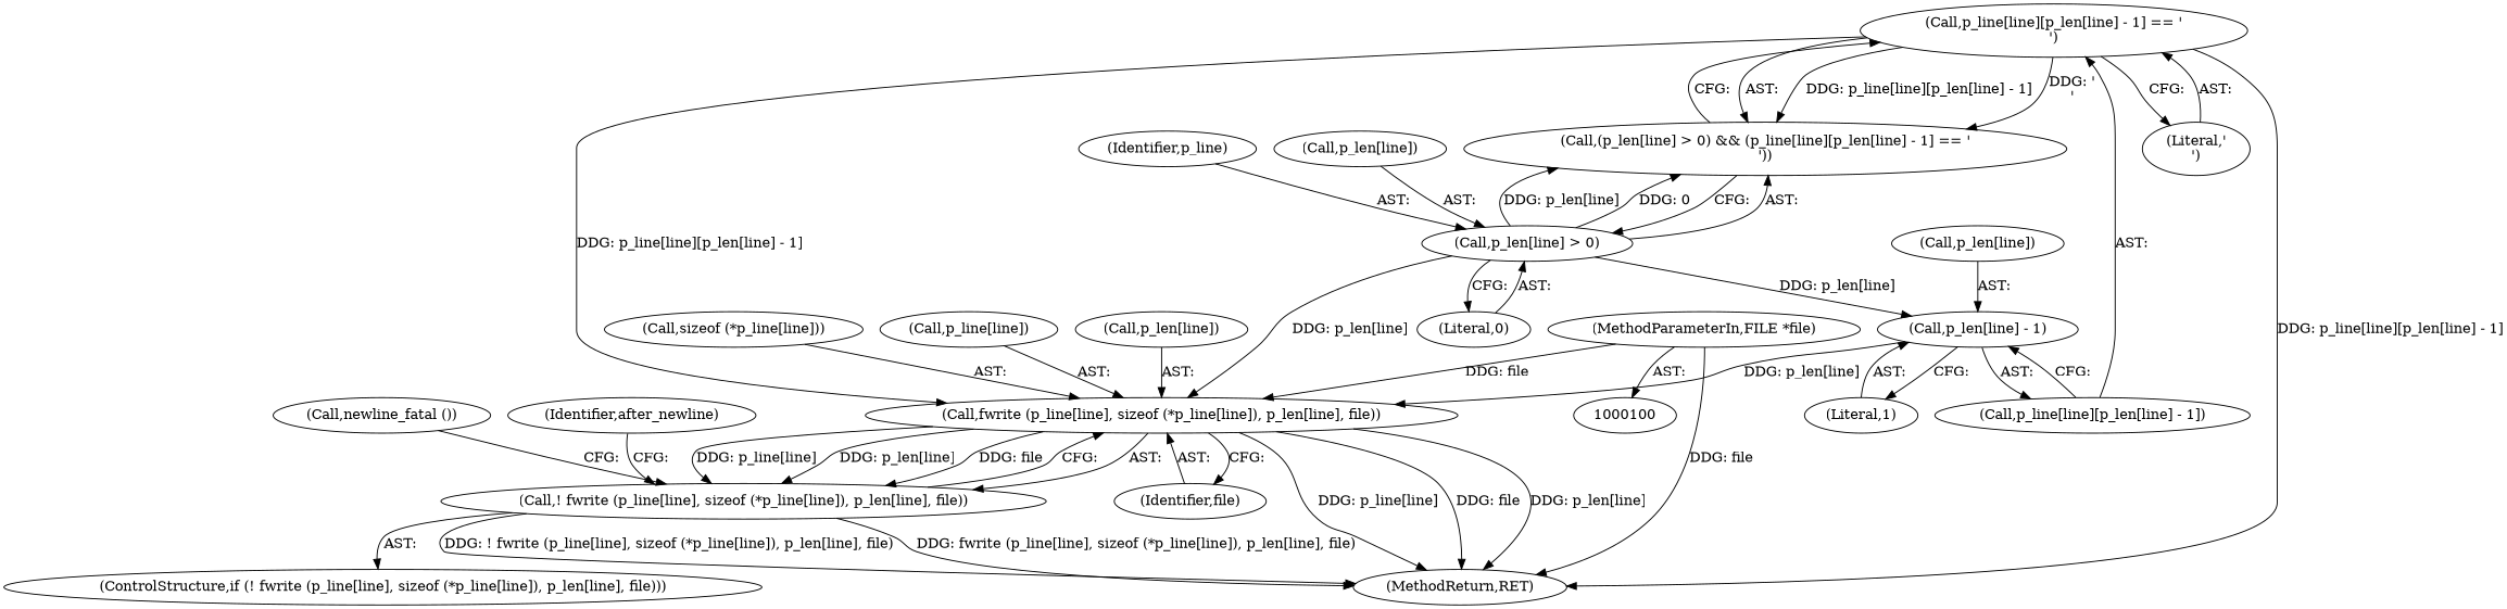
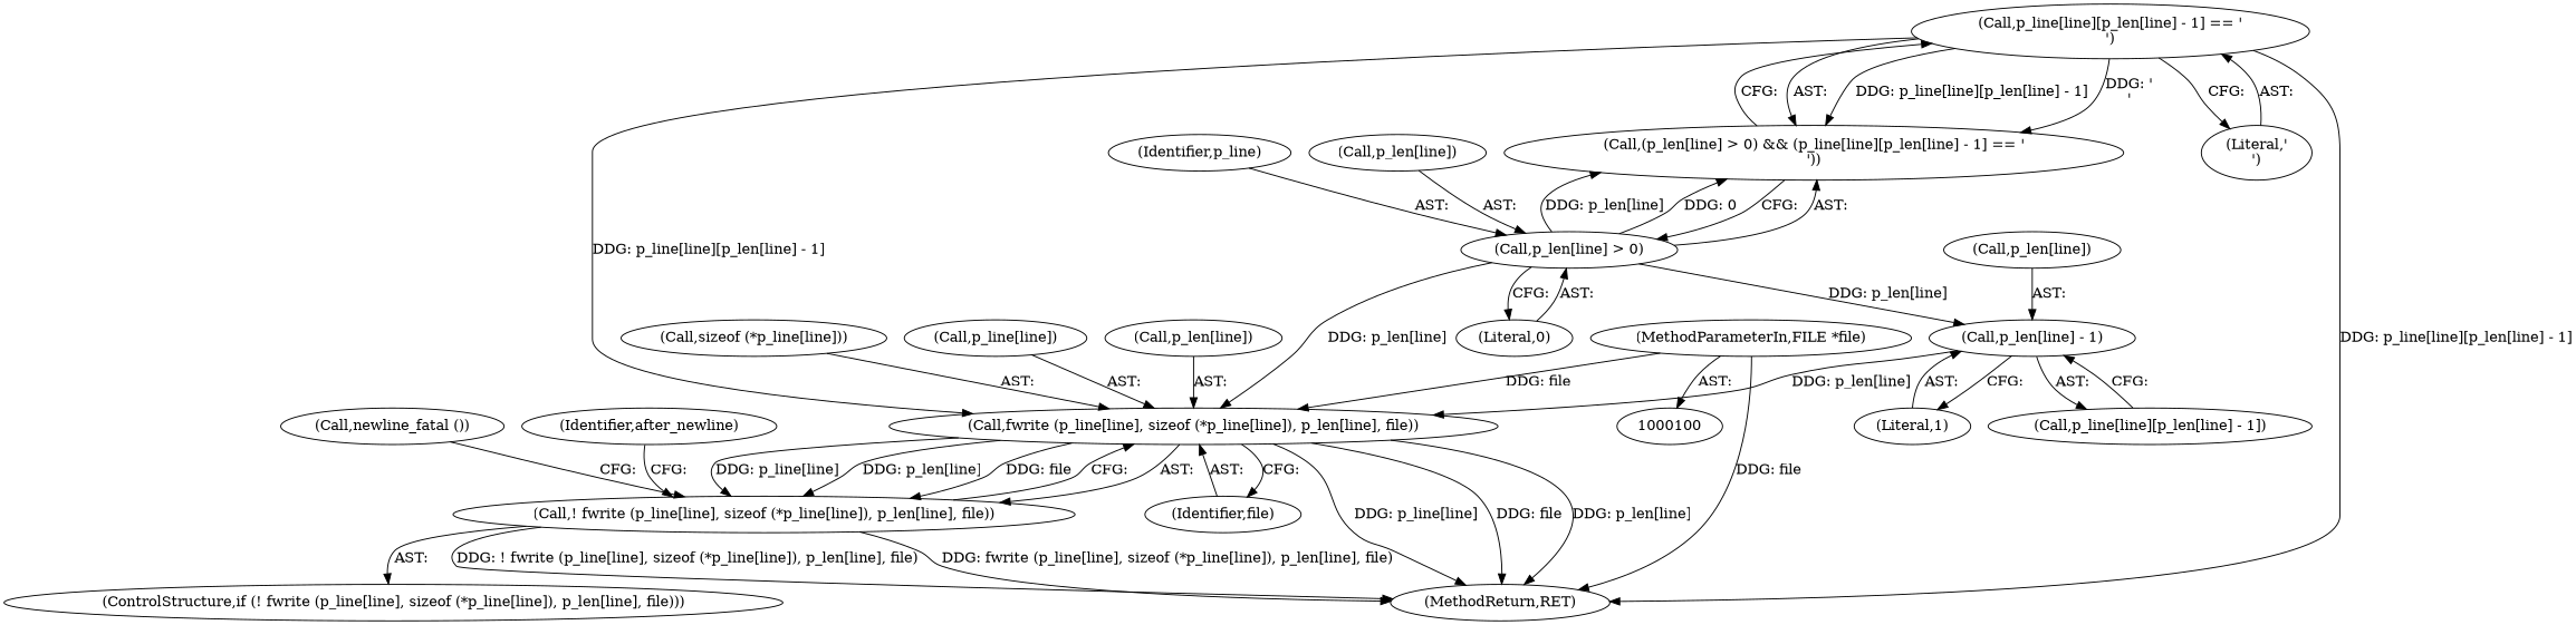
  digraph {
    n1 [label="(Call,fwrite (p_line[line], sizeof (*p_line[line]), p_len[line], file))"]
    n2 [label="(Call,! fwrite (p_line[line], sizeof (*p_line[line]), p_len[line], file))"]
    n3 [label="(MethodReturn,RET)"]
    n4 [label="(Identifier,file)"]
    n5 [label="(ControlStructure,if (! fwrite (p_line[line], sizeof (*p_line[line]), p_len[line], file)))"]
    n6 [label="(Call,p_line[line][p_len[line] - 1] == '\n')"]
    n7 [label="(Literal,'\n')"]
    n8 [label="(Call,(p_len[line] > 0) && (p_line[line][p_len[line] - 1] == '\n'))"]
    n9 [label="(Call,p_len[line] > 0)"]
    n10 [label="(Call,p_len[line] - 1)"]
    n11 [label="(Literal,1)"]
    n12 [label="(Call,p_line[line][p_len[line] - 1])"]
    n13 [label="(Literal,0)"]
    n14 [label="(MethodParameterIn,FILE *file)"]
    1000100
    n16 [label="(Call,sizeof (*p_line[line]))"]
    n17 [label="(Call,p_len[line])"]
    n18 [label="(Identifier,p_line)"]
    n19 [label="(Call,p_line[line])"]
    n20 [label="(Call,p_len[line])"]
    n21 [label="(Call,p_len[line])"]
    n22 [label="(Call,newline_fatal ())"]
    n23 [label="(Identifier,after_newline)"]
    n1 -> n2 [label="AST: "]
    n1 -> n2 [label="DDG: p_line[line]"]
    n1 -> n2 [label="DDG: p_len[line]"]
    n1 -> n2 [label="DDG: file"]
    n1 -> n3 [label="DDG: p_line[line]"]
    n1 -> n3 [label="DDG: file"]
    n1 -> n3 [label="DDG: p_len[line]"]
    n1 -> n4 [label="CFG: "]
    n2 -> n1 [label="CFG: "]
    n2 -> n3 [label="DDG: ! fwrite (p_line[line], sizeof (*p_line[line]), p_len[line], file)"]
    n2 -> n3 [label="DDG: fwrite (p_line[line], sizeof (*p_line[line]), p_len[line], file)"]
    n2 -> n5 [label="AST: "]
    n4 -> n1 [label="AST: "]
    n6 -> n1 [label="DDG: p_line[line][p_len[line] - 1]"]
    n6 -> n3 [label="DDG: p_line[line][p_len[line] - 1]"]
    n6 -> n7 [label="CFG: "]
    n6 -> n8 [label="AST: "]
    n6 -> n8 [label="DDG: p_line[line][p_len[line] - 1]"]
    n6 -> n8 [label="DDG: '\n'"]
    n7 -> n6 [label="AST: "]
    n8 -> n6 [label="CFG: "]
    n8 -> n9 [label="CFG: "]
    n9 -> n1 [label="DDG: p_len[line]"]
    n9 -> n8 [label="AST: "]
    n9 -> n8 [label="DDG: p_len[line]"]
    n9 -> n8 [label="DDG: 0"]
    n9 -> n10 [label="DDG: p_len[line]"]
    n9 -> n13 [label="CFG: "]
    n10 -> n1 [label="DDG: p_len[line]"]
    n10 -> n11 [label="CFG: "]
    n10 -> n12 [label="AST: "]
    n11 -> n10 [label="AST: "]
-   n12 -> n6 [label="AST: "]
    n12 -> n10 [label="CFG: "]
    n13 -> n9 [label="AST: "]
    n14 -> n1 [label="DDG: file"]
    n14 -> n3 [label="DDG: file"]
    n14 -> 1000100 [label="AST: "]
    n16 -> n1 [label="AST: "]
    n17 -> n10 [label="AST: "]
    n18 -> n9 [label="AST: "]
    n19 -> n1 [label="AST: "]
    n20 -> n1 [label="AST: "]
    n21 -> n9 [label="AST: "]
    n22 -> n2 [label="CFG: "]
    n23 -> n2 [label="CFG: "]
  }
